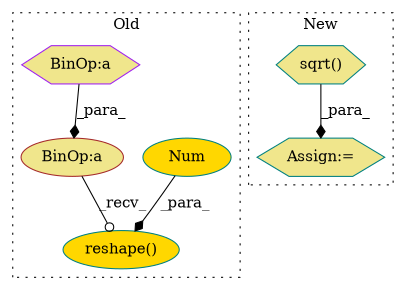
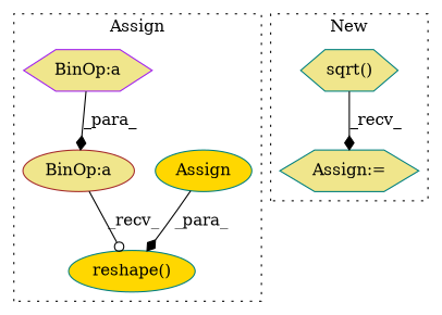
  digraph {
    fontname="DejaVu Serif"
    node [a=75 color=teal fillcolor=khaki fontname="DejaVu Serif" l=1 shape=ellipse style=filled]
    edge [arrowhead=diamond fontname="DejaVu Serif"]
    n1 [fillcolor=gold l="71,1" label="reshape()" s="5176,5251"]
-   n2 [a=76 fillcolor=gold label=Num s=5250]
+   n2 [a=76 fillcolor=gold label=Assign s=5250]
    n3 [a=82 color=purple label="BinOp:a" s=5041 shape=hexagon]
    n4 [a=82 color=brown l=3 label="BinOp:a" s=5025]
    n5 [l="11,1" label="sqrt()" s="5100,5118" shape=hexagon]
    n6 [a=68 l=3 label="Assign:=" s=5088 shape=hexagon]
    subgraph cluster_1 {
-     label=Old
+     label=Assign
      style=dotted
      n1
      n2
      n3
      n4
    }
    subgraph cluster_2 {
      label=New
      style=dotted
      n5
      n6
    }
    n2 -> n1 [label=_para_]
    n3 -> n4 [label=_para_]
    n4 -> n1 [arrowhead=odot label=_recv_]
-   n5 -> n6 [label=_para_]
+   n5 -> n6 [label=_recv_]
  }
